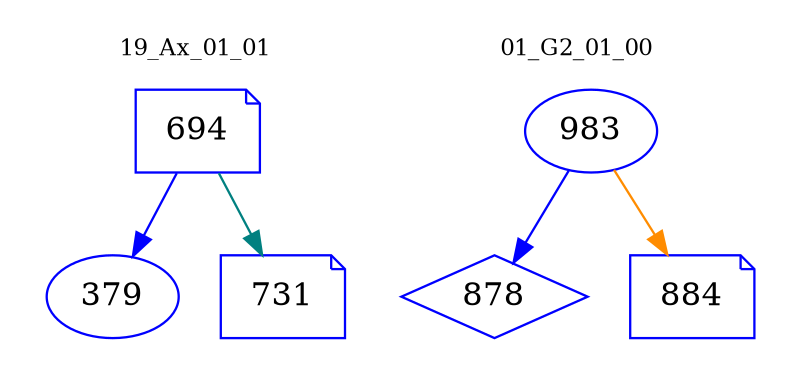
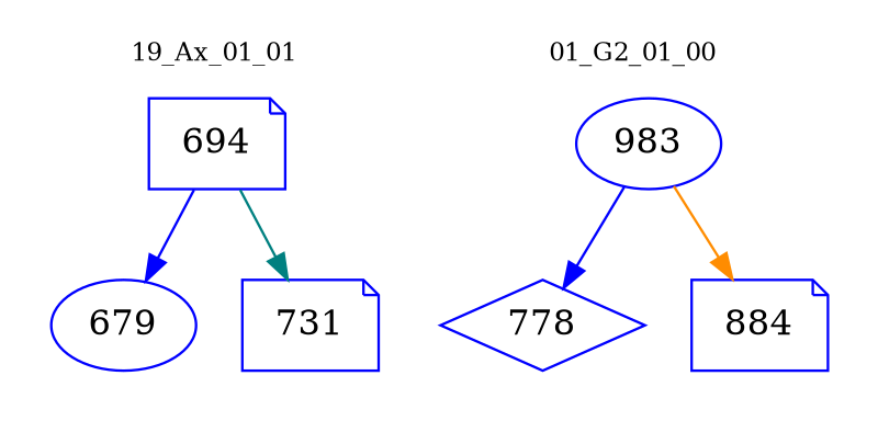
  digraph {
    node [color=blue shape=note]
    edge [color=blue]
    n1 [label=694]
-   n2 [label=379 shape=ellipse]
+   n2 [label=679 shape=ellipse]
    n3 [label=731]
    n4 [label=983 shape=ellipse]
-   n5 [label=878 shape=diamond]
+   n5 [label=778 shape=diamond]
    n6 [label=884]
    subgraph cluster_1 {
      color=white
      fontsize=10
      label="19_Ax_01_01"
      n1
      n2
      n3
    }
    subgraph cluster_2 {
      color=white
      fontsize=10
      label="01_G2_01_00"
      n4
      n5
      n6
    }
    n1 -> n2
    n1 -> n3 [color=teal]
    n4 -> n5
    n4 -> n6 [color=darkorange]
  }
